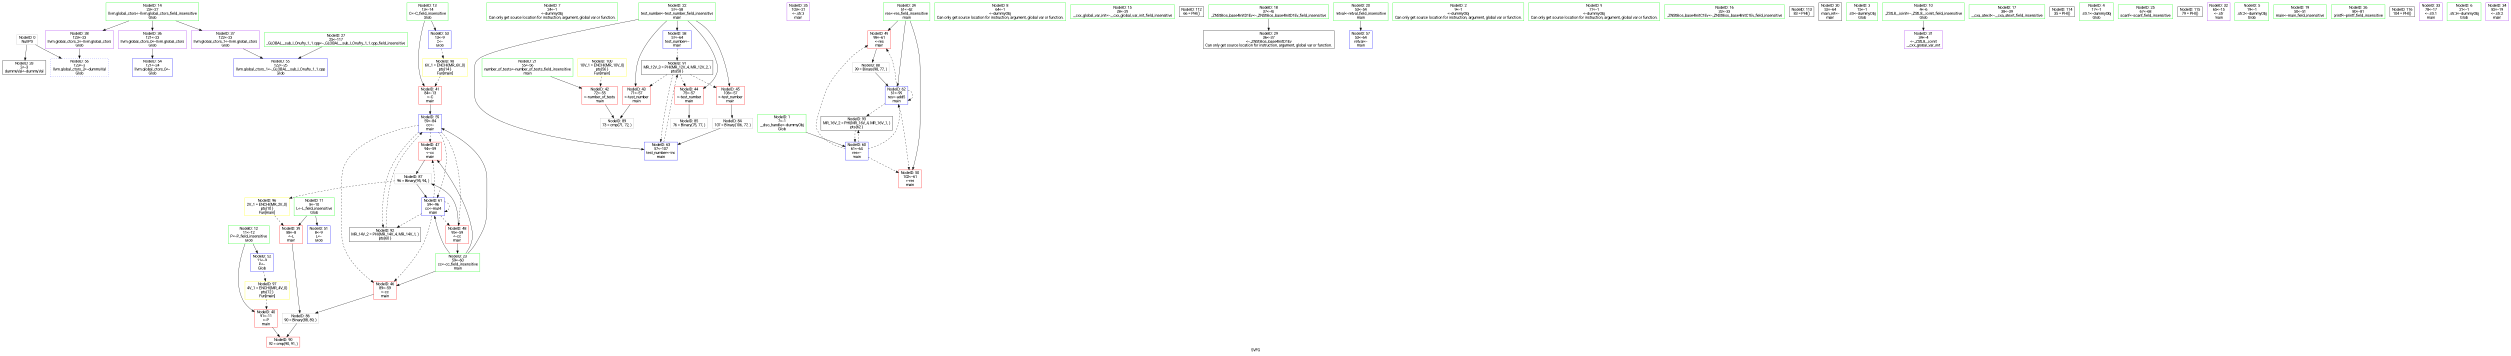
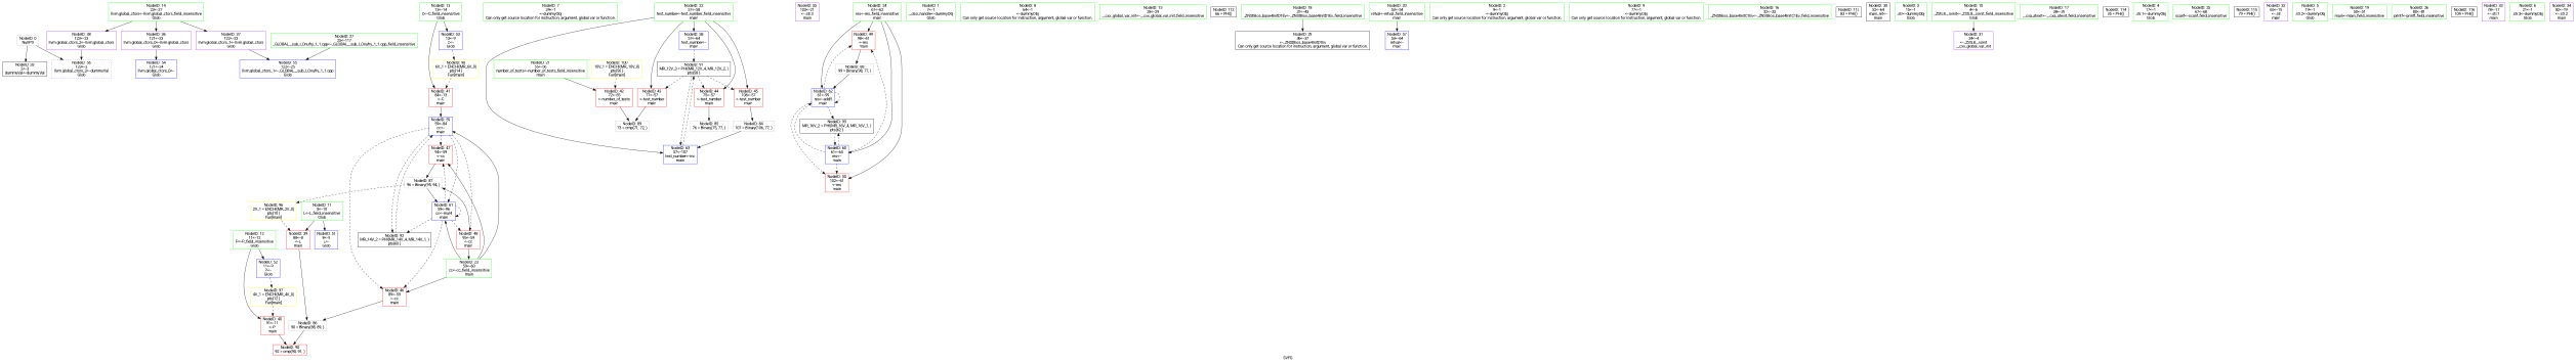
  digraph {
    fontname=Roboto
    label=SVFG
    node [color=green fontname=Roboto shape=record]
    edge [fontname=Roboto style=solid]
    n1 [color=grey label="{NodeID: 0\nNullPtr}"]
    n2 [color=black label="{NodeID: 28\n2\<--3\ndummyVal\<--dummyVal\n}"]
    n3 [color=blue label="{NodeID: 56\n123\<--3\nllvm.global_ctors_2\<--dummyVal\nGlob }" style=dotted]
    n4 [color=red label="{NodeID: 90\n92 = cmp(90, 91, )\n}"]
    n5 [label="{NodeID: 7\n24\<--1\n\<--dummyObj\nCan only get source location for instruction, argument, global var or function.}"]
    n6 [color=yellow label="{NodeID: 97\n4V_1 = ENCHI(MR_4V_0)\npts\{12 \}\nFun[main]}" style=double]
    n7 [color=red label="{NodeID: 40\n91\<--11\n\<--P\nmain\n}"]
    n8 [label="{NodeID: 14\n23\<--27\nllvm.global_ctors\<--llvm.global_ctors_field_insensitive\nGlob }"]
    n9 [color=purple label="{NodeID: 36\n121\<--23\nllvm.global_ctors_0\<--llvm.global_ctors\nGlob }"]
    n10 [color=purple label="{NodeID: 37\n122\<--23\nllvm.global_ctors_1\<--llvm.global_ctors\nGlob }"]
    n11 [color=purple label="{NodeID: 38\n123\<--23\nllvm.global_ctors_2\<--llvm.global_ctors\nGlob }"]
    n12 [color=blue label="{NodeID: 54\n121\<--24\nllvm.global_ctors_0\<--\nGlob }"]
    n13 [color=blue label="{NodeID: 55\n122\<--25\nllvm.global_ctors_1\<--_GLOBAL__sub_I_Onufry_1_1.cpp\nGlob }"]
    n14 [label="{NodeID: 21\n55\<--56\nnumber_of_tests\<--number_of_tests_field_insensitive\nmain\n}"]
    n15 [color=red label="{NodeID: 42\n72\<--55\n\<--number_of_tests\nmain\n}"]
    n16 [color=grey label="{NodeID: 89\n73 = cmp(71, 72, )\n}"]
    n17 [color=purple label="{NodeID: 35\n103\<--21\n\<--.str.3\nmain\n}"]
    n18 [color=red label="{NodeID: 49\n98\<--61\n\<--res\nmain\n}"]
    n19 [color=grey label="{NodeID: 88\n99 = Binary(98, 77, )\n}"]
    n20 [color=blue label="{NodeID: 62\n61\<--99\nres\<--add5\nmain\n}"]
    n21 [color=red label="{NodeID: 50\n102\<--61\n\<--res\nmain\n}"]
    n22 [color=black label="{NodeID: 93\nMR_16V_2 = PHI(MR_16V_4, MR_16V_1, )\npts\{62 \}\n}"]
    n23 [color=blue label="{NodeID: 63\n57\<--107\ntest_number\<--inc\nmain\n}"]
    n24 [color=black label="{NodeID: 91\nMR_12V_3 = PHI(MR_12V_4, MR_12V_2, )\npts\{58 \}\n}"]
    n25 [color=red label="{NodeID: 43\n71\<--57\n\<--test_number\nmain\n}"]
    n26 [color=red label="{NodeID: 44\n75\<--57\n\<--test_number\nmain\n}"]
    n27 [color=red label="{NodeID: 45\n106\<--57\n\<--test_number\nmain\n}"]
    n28 [color=grey label="{NodeID: 85\n76 = Binary(75, 77, )\n}"]
    n29 [color=grey label="{NodeID: 84\n107 = Binary(106, 77, )\n}"]
    n30 [label="{NodeID: 1\n7\<--1\n__dso_handle\<--dummyObj\nGlob }"]
    n31 [label="{NodeID: 8\n64\<--1\n\<--dummyObj\nCan only get source location for instruction, argument, global var or function.}"]
    n32 [color=yellow label="{NodeID: 98\n6V_1 = ENCHI(MR_6V_0)\npts\{14 \}\nFun[main]}" style=double]
    n33 [color=red label="{NodeID: 41\n84\<--13\n\<--C\nmain\n}"]
    n34 [color=blue label="{NodeID: 59\n59\<--84\ncc\<--\nmain\n}"]
    n35 [color=black label="{NodeID: 92\nMR_14V_2 = PHI(MR_14V_4, MR_14V_1, )\npts\{60 \}\n}"]
    n36 [color=red label="{NodeID: 46\n89\<--59\n\<--cc\nmain\n}"]
    n37 [color=red label="{NodeID: 47\n94\<--59\n\<--cc\nmain\n}"]
    n38 [color=red label="{NodeID: 48\n95\<--59\n\<--cc\nmain\n}"]
    n39 [color=blue label="{NodeID: 61\n59\<--96\ncc\<--mul4\nmain\n}"]
    n40 [label="{NodeID: 15\n28\<--29\n__cxx_global_var_init\<--__cxx_global_var_init_field_insensitive\n}"]
    n41 [label="{NodeID: 22\n57\<--58\ntest_number\<--test_number_field_insensitive\nmain\n}"]
    n42 [color=blue label="{NodeID: 58\n57\<--64\ntest_number\<--\nmain\n}"]
    n43 [color=black label="{NodeID: 112\n66 = PHI()\n}"]
    n44 [color=black label="{NodeID: 29\n36\<--37\n\<--_ZNSt8ios_base4InitD1Ev\nCan only get source location for instruction, argument, global var or function.}"]
    n45 [color=blue label="{NodeID: 57\n53\<--64\nretval\<--\nmain\n}"]
    n46 [label="{NodeID: 2\n9\<--1\n\<--dummyObj\nCan only get source location for instruction, argument, global var or function.}"]
    n47 [color=grey label="{NodeID: 86\n90 = Binary(88, 89, )\n}"]
    n48 [color=grey label="{NodeID: 87\n96 = Binary(95, 94, )\n}"]
    n49 [label="{NodeID: 23\n59\<--60\ncc\<--cc_field_insensitive\nmain\n}"]
    n50 [label="{NodeID: 9\n77\<--1\n\<--dummyObj\nCan only get source location for instruction, argument, global var or function.}"]
    n51 [label="{NodeID: 16\n32\<--33\n_ZNSt8ios_base4InitC1Ev\<--_ZNSt8ios_base4InitC1Ev_field_insensitive\n}"]
    n52 [color=yellow label="{NodeID: 96\n2V_1 = ENCHI(MR_2V_0)\npts\{10 \}\nFun[main]}" style=double]
    n53 [color=black label="{NodeID: 113\n83 = PHI()\n}"]
    n54 [color=black label="{NodeID: 30\n52\<--64\nmain_ret\<--\nmain\n}"]
    n55 [color=blue label="{NodeID: 51\n8\<--9\nL\<--\nGlob }"]
    n56 [color=red label="{NodeID: 39\n88\<--8\n\<--L\nmain\n}"]
    n57 [label="{NodeID: 3\n15\<--1\n.str\<--dummyObj\nGlob }"]
    n58 [color=blue label="{NodeID: 60\n61\<--64\nres\<--\nmain\n}"]
    n59 [label="{NodeID: 10\n4\<--6\n_ZStL8__ioinit\<--_ZStL8__ioinit_field_insensitive\nGlob }"]
    n60 [color=purple label="{NodeID: 31\n34\<--4\n\<--_ZStL8__ioinit\n__cxx_global_var_init\n}"]
    n61 [color=yellow label="{NodeID: 100\n10V_1 = ENCHI(MR_10V_0)\npts\{56 \}\nFun[main]}" style=double]
    n62 [label="{NodeID: 17\n38\<--39\n__cxa_atexit\<--__cxa_atexit_field_insensitive\n}"]
    n63 [label="{NodeID: 24\n61\<--62\nres\<--res_field_insensitive\nmain\n}"]
    n64 [color=black label="{NodeID: 114\n35 = PHI()\n}"]
    n65 [color=blue label="{NodeID: 52\n11\<--9\nP\<--\nGlob }"]
    n66 [label="{NodeID: 4\n17\<--1\n.str.1\<--dummyObj\nGlob }"]
    n67 [label="{NodeID: 11\n8\<--10\nL\<--L_field_insensitive\nGlob }"]
    n68 [label="{NodeID: 18\n37\<--43\n_ZNSt8ios_base4InitD1Ev\<--_ZNSt8ios_base4InitD1Ev_field_insensitive\n}"]
    n69 [label="{NodeID: 25\n67\<--68\nscanf\<--scanf_field_insensitive\n}"]
    n70 [color=black label="{NodeID: 115\n79 = PHI()\n}"]
    n71 [color=purple label="{NodeID: 32\n65\<--15\n\<--.str\nmain\n}"]
    n72 [color=blue label="{NodeID: 53\n13\<--9\nC\<--\nGlob }"]
    n73 [label="{NodeID: 5\n19\<--1\n.str.2\<--dummyObj\nGlob }"]
    n74 [label="{NodeID: 12\n11\<--12\nP\<--P_field_insensitive\nGlob }"]
    n75 [label="{NodeID: 19\n50\<--51\nmain\<--main_field_insensitive\n}"]
    n76 [label="{NodeID: 26\n80\<--81\nprintf\<--printf_field_insensitive\n}"]
    n77 [color=black label="{NodeID: 116\n104 = PHI()\n}"]
    n78 [color=purple label="{NodeID: 33\n78\<--17\n\<--.str.1\nmain\n}"]
    n79 [label="{NodeID: 6\n21\<--1\n.str.3\<--dummyObj\nGlob }"]
    n80 [label="{NodeID: 13\n13\<--14\nC\<--C_field_insensitive\nGlob }"]
    n81 [label="{NodeID: 20\n53\<--54\nretval\<--retval_field_insensitive\nmain\n}"]
    n82 [label="{NodeID: 27\n25\<--117\n_GLOBAL__sub_I_Onufry_1_1.cpp\<--_GLOBAL__sub_I_Onufry_1_1.cpp_field_insensitive\n}"]
    n83 [color=purple label="{NodeID: 34\n82\<--19\n\<--.str.2\nmain\n}"]
    n1 -> n2
    n1 -> n3
    n6 -> n7 [style=dashed]
    n7 -> n4
    n8 -> n9
    n8 -> n10
    n8 -> n11
    n9 -> n12
    n10 -> n13
    n11 -> n3
    n14 -> n15
    n15 -> n16
    n18 -> n19
    n19 -> n20
    n20 -> n18 [style=dashed]
    n20 -> n20 [style=dashed]
    n20 -> n21 [style=dashed]
    n20 -> n22 [style=dashed]
    n22 -> n58 [style=dashed]
    n23 -> n24 [style=dashed]
    n24 -> n23 [style=dashed]
    n24 -> n25 [style=dashed]
    n24 -> n26 [style=dashed]
    n24 -> n27 [style=dashed]
    n25 -> n16
    n26 -> n28
    n27 -> n29
    n29 -> n23
    n32 -> n33 [style=dashed]
    n33 -> n34
    n34 -> n35 [style=dashed]
    n34 -> n36 [style=dashed]
    n34 -> n37 [style=dashed]
    n34 -> n38 [style=dashed]
    n34 -> n39 [style=dashed]
    n35 -> n34 [style=dashed]
    n36 -> n47
    n37 -> n48
    n38 -> n48
    n38 -> n49
    n39 -> n35 [style=dashed]
    n39 -> n36 [style=dashed]
    n39 -> n37 [style=dashed]
    n39 -> n38 [style=dashed]
    n39 -> n39 [style=dashed]
    n41 -> n23
    n41 -> n25
    n41 -> n26
    n41 -> n27
    n41 -> n42
    n42 -> n24 [style=dashed]
    n47 -> n4
    n48 -> n39
    n48 -> n52 [style=dashed]
    n49 -> n34
    n49 -> n36
    n49 -> n37
    n49 -> n39
    n52 -> n56 [style=dashed]
    n56 -> n47
    n58 -> n18 [style=dashed]
    n58 -> n20 [style=dashed]
    n58 -> n21 [style=dashed]
    n58 -> n22 [style=dashed]
    n59 -> n60
    n61 -> n15 [style=dashed]
    n63 -> n18
    n63 -> n20
    n63 -> n21
-   n30 -> n58
+   n63 -> n58
    n65 -> n6 [style=dashed]
    n67 -> n55
    n67 -> n56
    n68 -> n44
    n72 -> n32 [style=dashed]
    n74 -> n7
    n74 -> n65
    n80 -> n33
    n80 -> n72
    n81 -> n45
    n82 -> n13
  }
